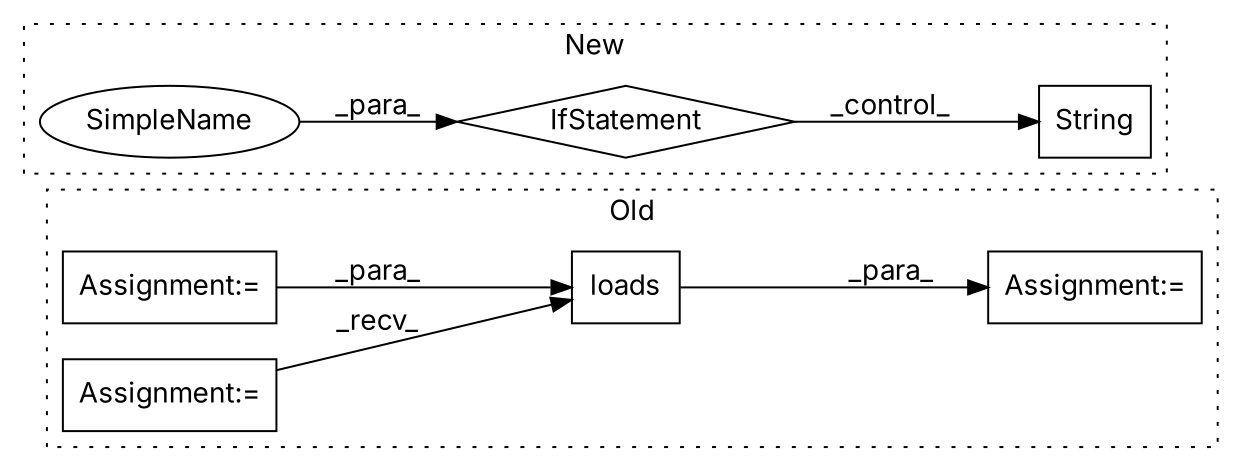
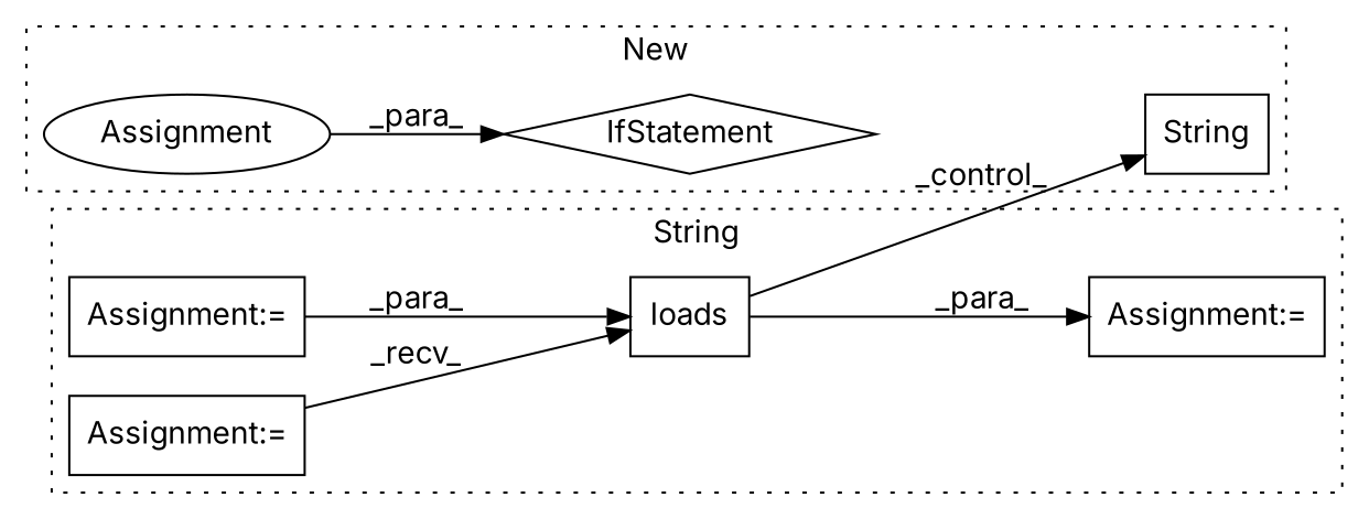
  digraph {
    fontname=Inter
    rankdir=LR
    node [a=7 fontname=Inter shape=box]
    edge [fontname=Inter]
    n1 [a=32 l="6,1" label=loads s="5607,5614"]
    n2 [l="53,2" label="Assignment:=" s="5818,5899"]
    n3 [l=38 label="Assignment:=" s=5673]
    n4 [l=11 label="Assignment:=" s=5347]
    n5 [a=32 l="7,1" label=String s="7600,7609"]
    n6 [a=25 l="10,2" label=IfStatement s="7460,7515" shape=diamond]
-   n7 [a=42 label=SimpleName shape=ellipse]
+   n7 [a=42 label=Assignment shape=ellipse]
    subgraph cluster_1 {
-     label=Old
+     label=String
      style=dotted
      n1
      n2
      n3
      n4
    }
    subgraph cluster_2 {
      label=New
      style=dotted
      n5
      n6
      n7
    }
    n1 -> n2 [label=_para_]
    n3 -> n1 [label=_para_]
    n4 -> n1 [label=_recv_]
-   n6 -> n5 [label=_control_]
+   n1 -> n5 [label=_control_]
    n7 -> n6 [label=_para_]
  }
